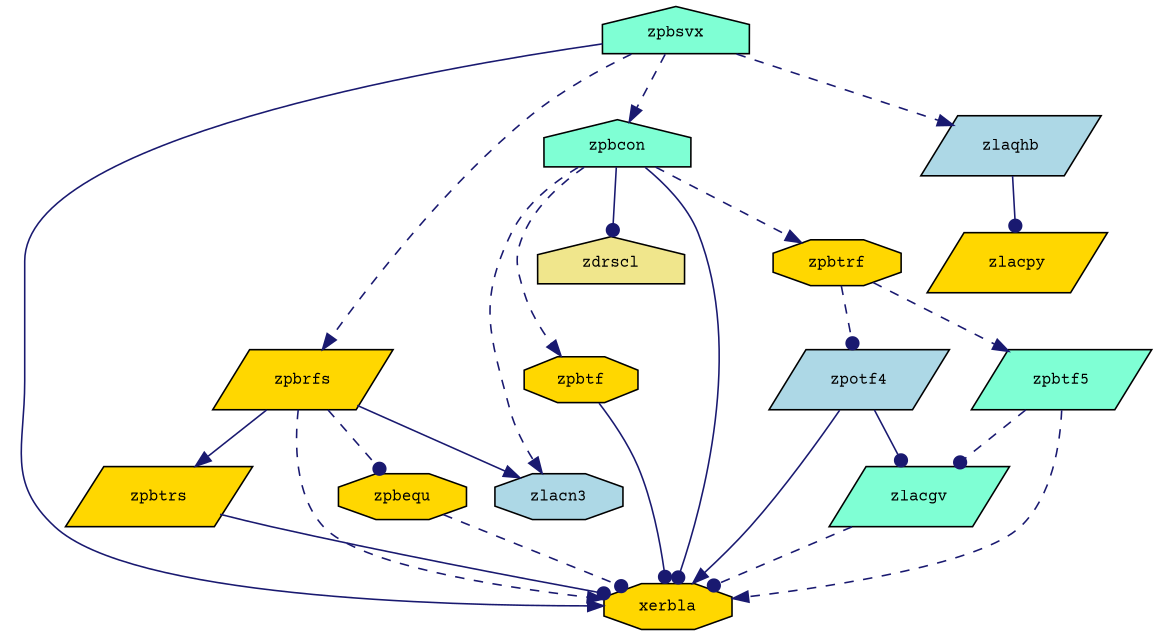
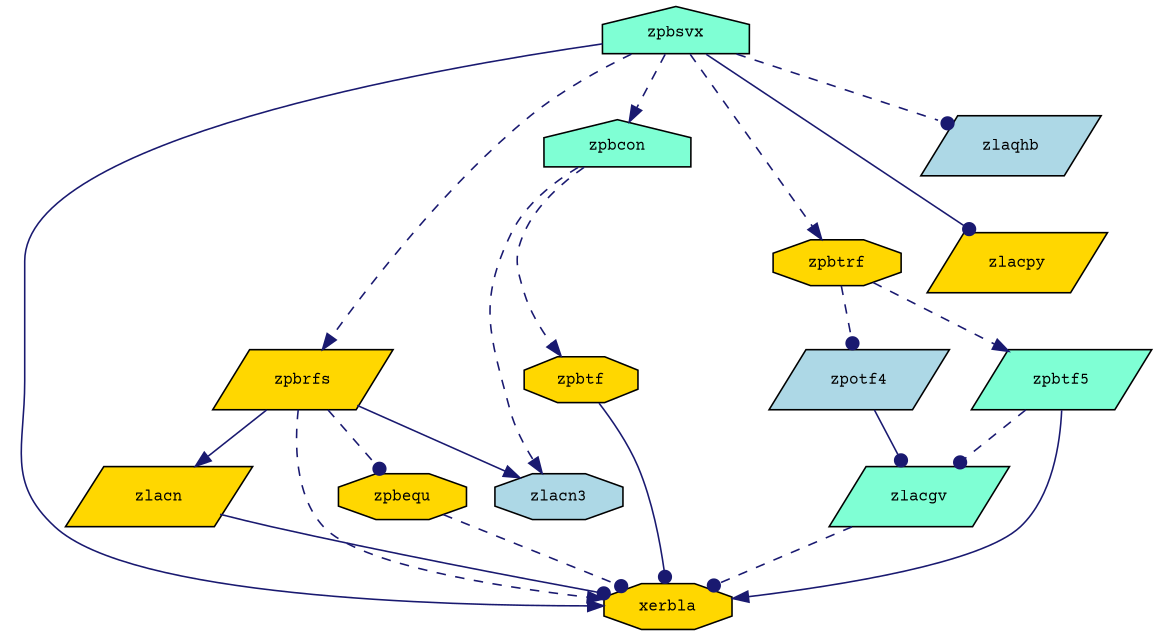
  digraph {
    fontname="Courier Prime"
    rankdir=TB
    node [color=black fillcolor=gold fontname="Courier Prime" fontsize=10 shape=parallelogram style=filled]
    edge [arrowhead=normal color=midnightblue fontname="Courier Prime" fontsize=10 labelfontname=Helvetica labelfontsize=10 style=dashed]
    n1 [fillcolor=aquamarine fontcolor=black height=0.2 label=zpbsvx shape=house width=0.4]
    n2 [height=0.2 label=xerbla shape=octagon width=0.4]
    n3 [height=0.2 label=zlacpy width=0.4]
    n4 [fillcolor=lightblue height=0.2 label=zlaqhb width=0.4]
    n5 [fillcolor=aquamarine height=0.2 label=zpbcon shape=house width=0.4]
    n6 [height=0.2 label=zpbrfs width=0.4]
    n7 [height=0.2 label=zpbtrf shape=octagon width=0.4]
-   n8 [fillcolor=khaki height=0.2 label=zdrscl shape=house width=0.4]
    n9 [fillcolor=lightblue height=0.2 label=zlacn3 shape=octagon width=0.4]
    n10 [height=0.2 label=zpbtf shape=octagon width=0.4]
    n11 [height=0.2 label=zpbequ shape=octagon width=0.4]
-   n12 [height=0.2 label=zpbtrs width=0.4]
+   n12 [height=0.2 label=zlacn width=0.4]
    n13 [fillcolor=aquamarine height=0.2 label=zpbtf5 width=0.4]
    n14 [fillcolor=lightblue height=0.2 label=zpotf4 width=0.4]
    n15 [fillcolor=aquamarine height=0.2 label=zlacgv width=0.4]
    n1 -> n2 [style=solid]
-   n4 -> n3 [arrowhead=dot style=solid]
-   n1 -> n4
+   n1 -> n3 [arrowhead=dot style=solid]
+   n1 -> n4 [arrowhead=dot]
    n1 -> n5
    n1 -> n6
-   n5 -> n7
-   n5 -> n2 [arrowhead=dot style=solid]
-   n5 -> n8 [arrowhead=dot style=solid]
+   n1 -> n7
    n5 -> n9
    n5 -> n10
    n6 -> n2
    n6 -> n9 [style=solid]
    n6 -> n11 [arrowhead=dot]
    n6 -> n12 [style=solid]
    n7 -> n13
    n7 -> n14 [arrowhead=dot]
    n10 -> n2 [arrowhead=dot style=solid]
    n11 -> n2 [arrowhead=dot]
    n12 -> n2 [arrowhead=dot style=solid]
-   n13 -> n2
+   n13 -> n2 [style=solid]
    n13 -> n15 [arrowhead=dot]
-   n14 -> n2 [style=solid]
    n14 -> n15 [arrowhead=dot style=solid]
    n15 -> n2 [arrowhead=dot]
  }
